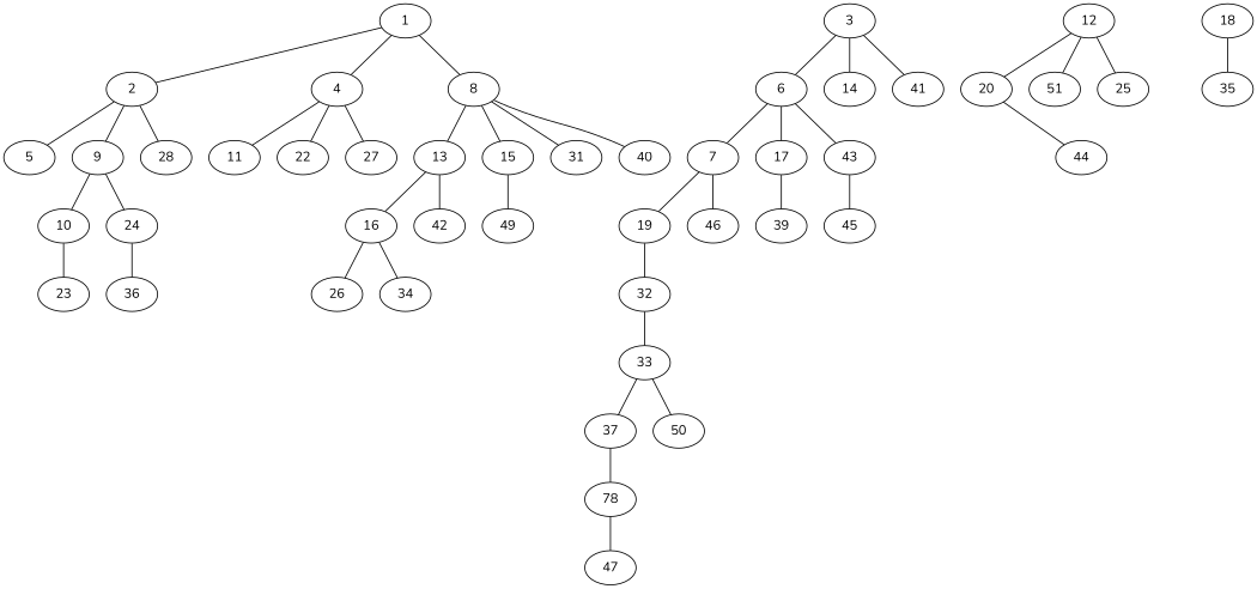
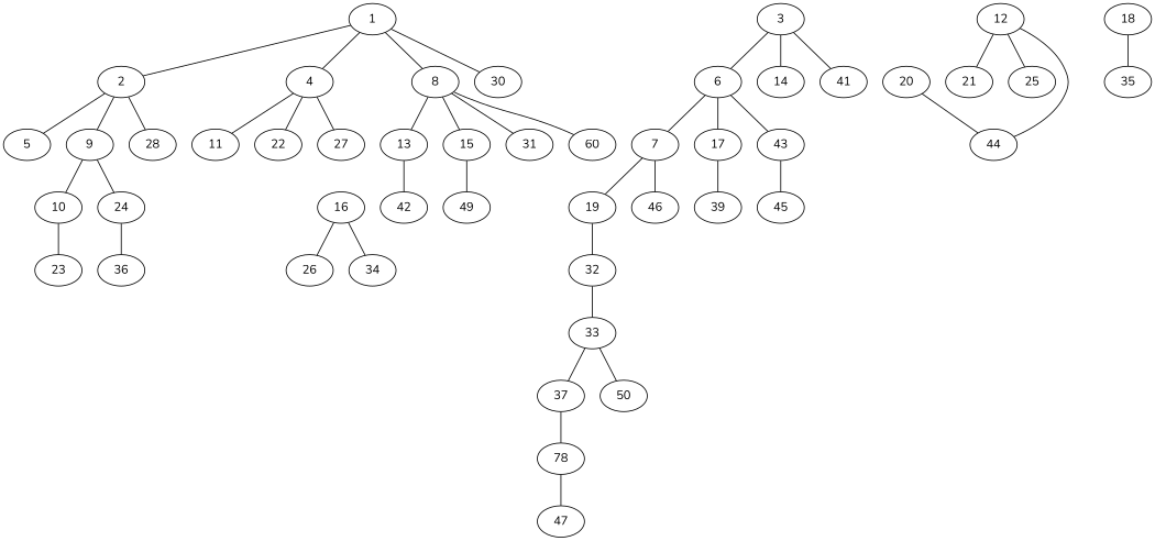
  graph {
    fontname=Nunito
    node [fontname=Nunito]
    edge [fontname=Nunito]
    1
    2
    4
    8
+   30
    5
    9
    28
    11
    22
    27
    13
    15
    31
-   40
+   40 [label=60]
    3
    6
    14
    41
    10
    24
    12
    20
-   21 [label=51]
+   21
    25
    18
    35
    16
    42
    49
    7
    17
    43
    23
    36
    44
    19
    46
    39
    45
    32
    33
    26
    34
    37
    50
    n47 [label=78]
    47
    1 -- 2
    1 -- 4
    1 -- 8
+   1 -- 30
    2 -- 5
    2 -- 9
    2 -- 28
    4 -- 11
    4 -- 22
    4 -- 27
    8 -- 13
    8 -- 15
    8 -- 31
    8 -- 40
    9 -- 10
    9 -- 24
-   13 -- 16
    13 -- 42
    15 -- 49
    3 -- 6
    3 -- 14
    3 -- 41
    6 -- 7
    6 -- 17
    6 -- 43
    10 -- 23
    24 -- 36
-   12 -- 20
+   12 -- 44
    12 -- 21
    12 -- 25
    20 -- 44
    18 -- 35
    16 -- 26
    16 -- 34
    7 -- 19
    7 -- 46
    17 -- 39
    43 -- 45
    19 -- 32
    32 -- 33
    33 -- 37
    33 -- 50
    37 -- n47
    n47 -- 47
  }
